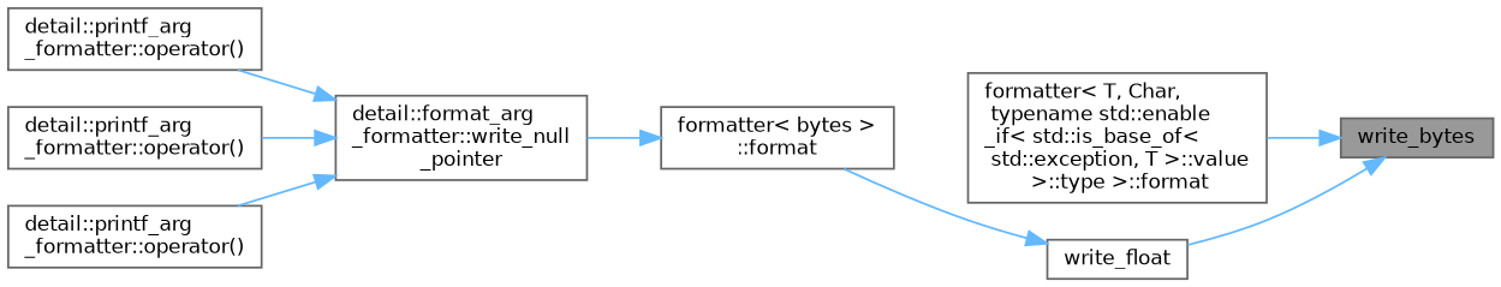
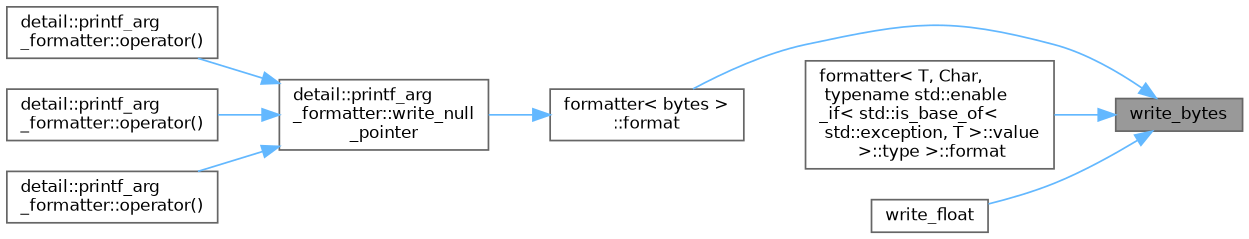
  digraph {
    rankdir=RL
    node [color=grey40 fillcolor=white fontname=Helvetica fontsize=10 shape=box style=filled]
    edge [color=steelblue1 dir=back fontname=Helvetica fontsize=10 labelfontname=Helvetica labelfontsize=10 style=solid]
    n1 [color=gray40 fillcolor=grey60 fontcolor=black height=0.2 label=write_bytes width=0.4]
    n2 [height=0.2 label="formatter\< bytes \>\l::format" width=0.4]
    n3 [height=0.2 label="formatter\< T, Char,\l typename std::enable\l_if\< std::is_base_of\<\l std::exception, T \>::value\l \>::type \>::format" width=0.4]
    n4 [height=0.2 label=write_float width=0.4]
-   n5 [height=0.2 label="detail::format_arg\l_formatter::write_null\l_pointer" width=0.4]
+   n5 [height=0.2 label="detail::printf_arg\l_formatter::write_null\l_pointer" width=0.4]
    n6 [height=0.2 label="detail::printf_arg\l_formatter::operator()" width=0.4]
    n7 [height=0.2 label="detail::printf_arg\l_formatter::operator()" width=0.4]
    n8 [height=0.2 label="detail::printf_arg\l_formatter::operator()" width=0.4]
-   n4 -> n2
+   n1 -> n2
    n1 -> n3
    n1 -> n4
    n2 -> n5
    n5 -> n6
    n5 -> n7
    n5 -> n8
  }
